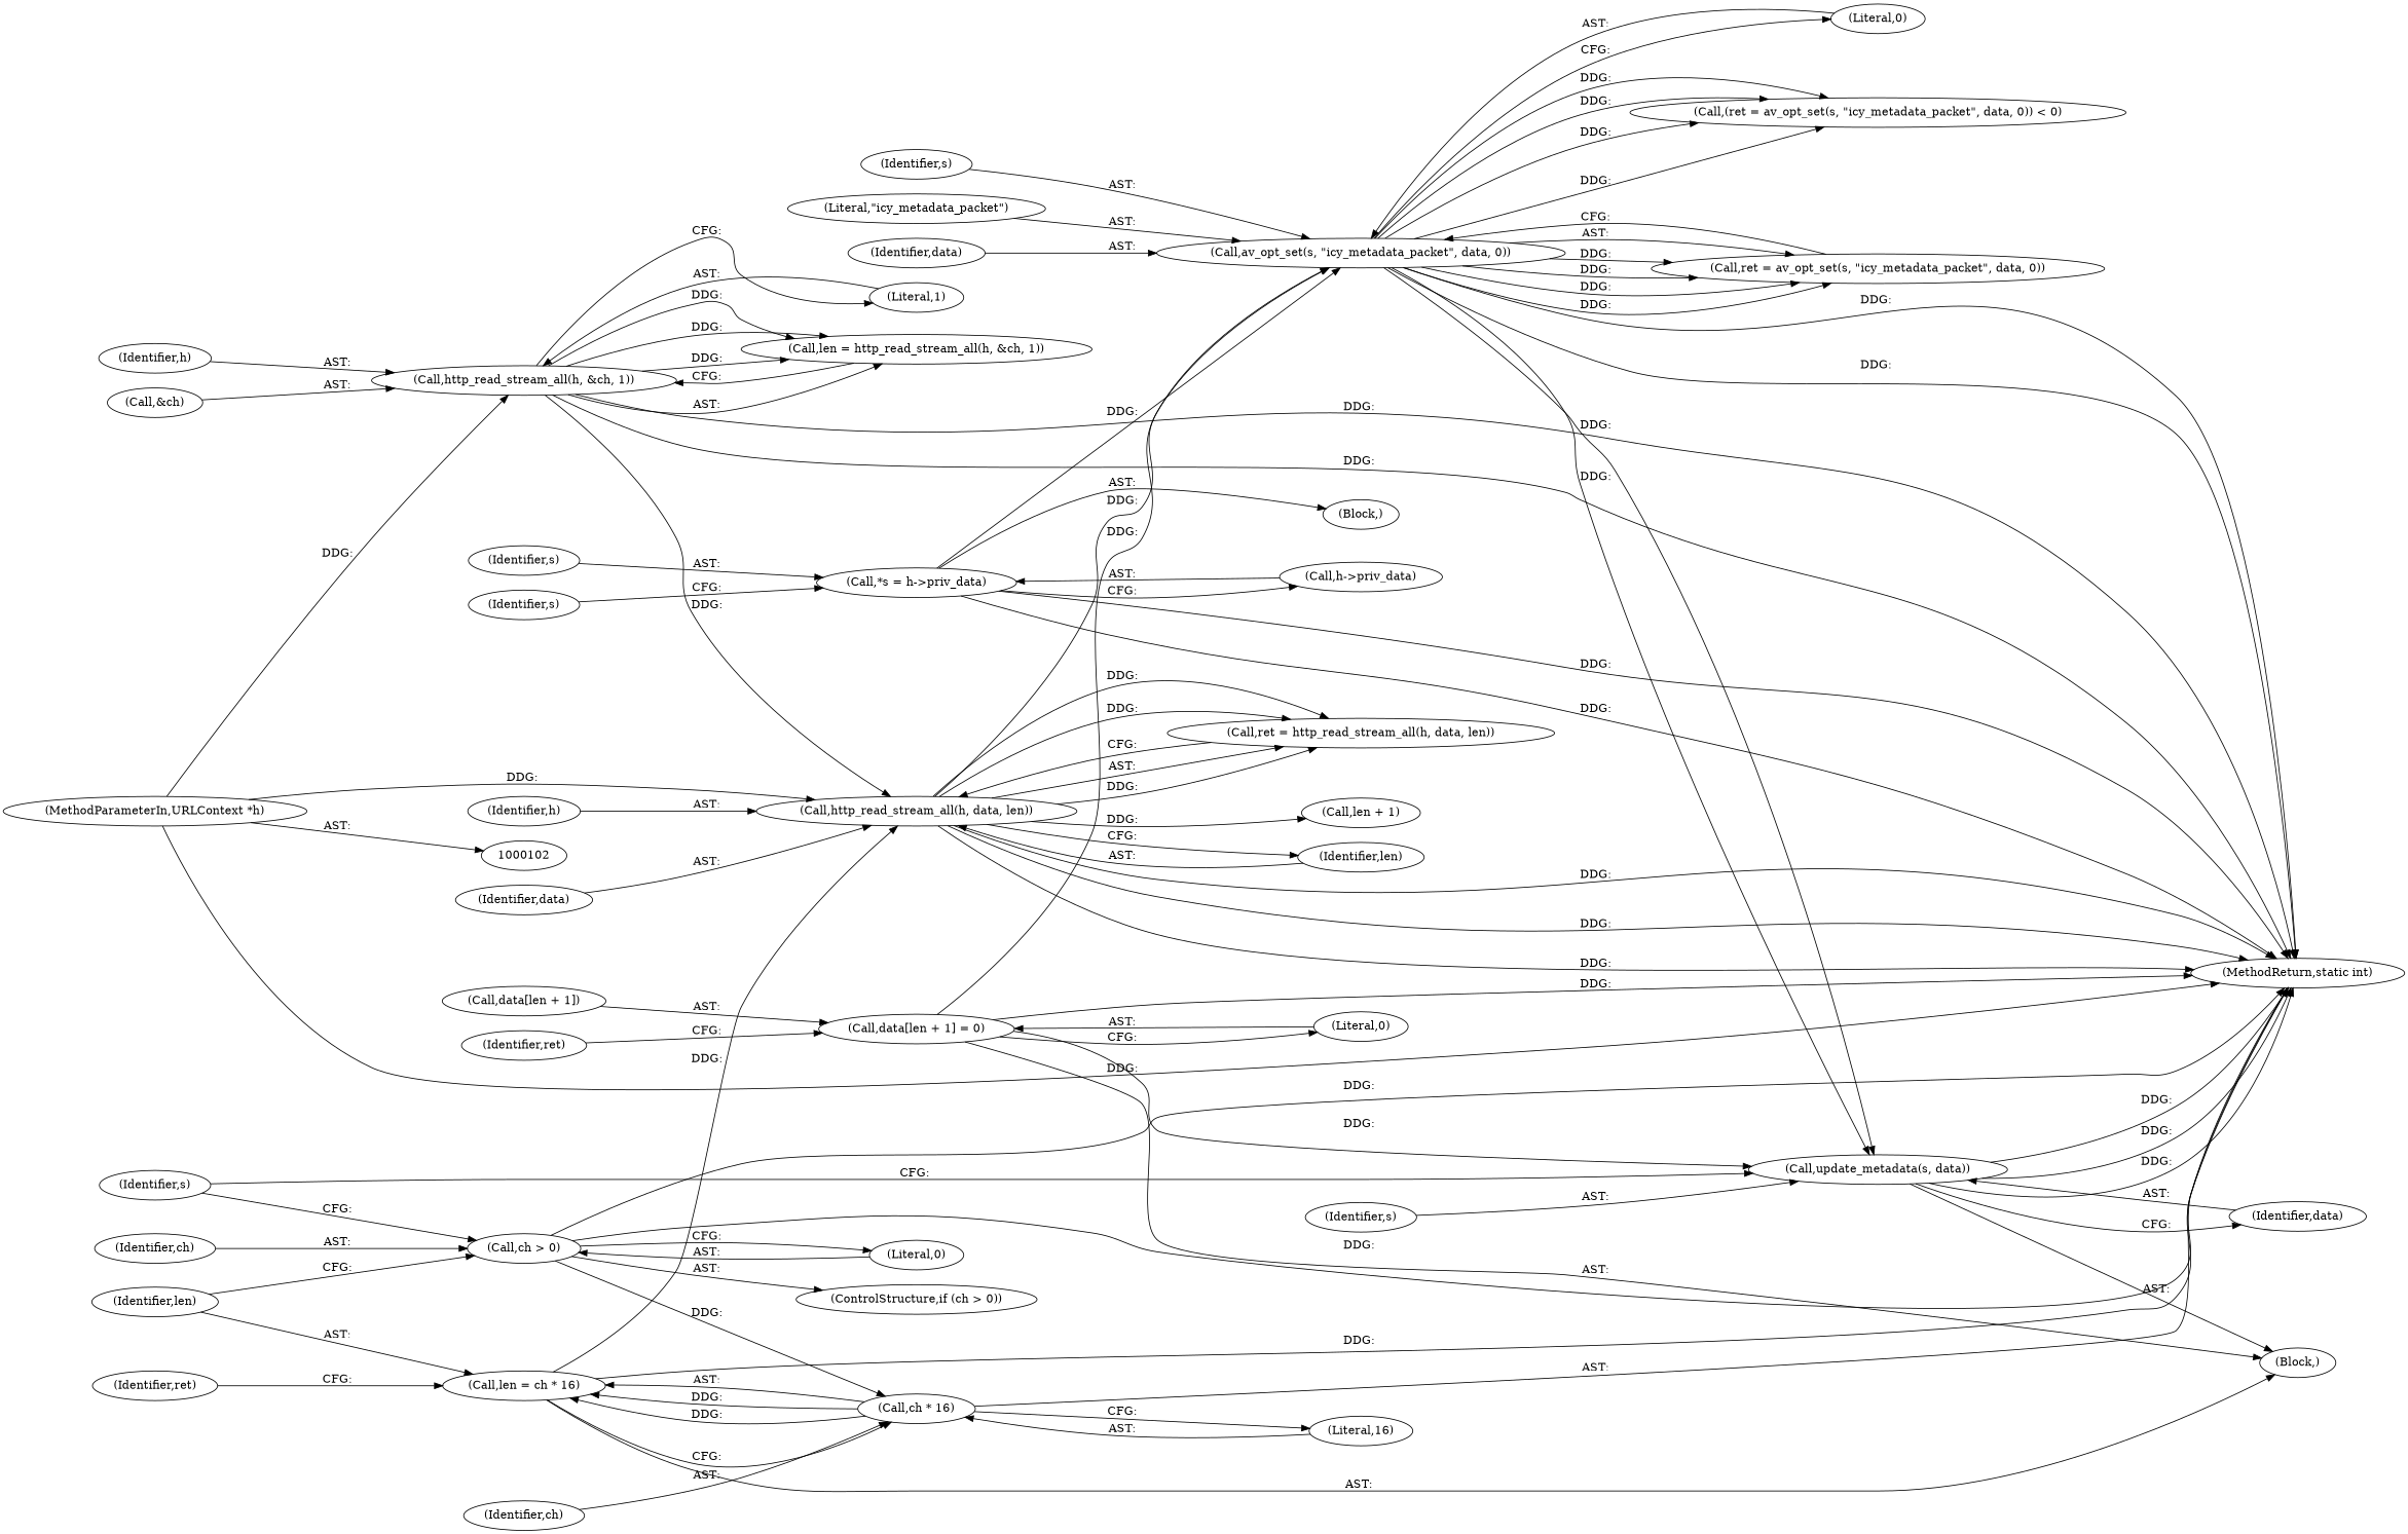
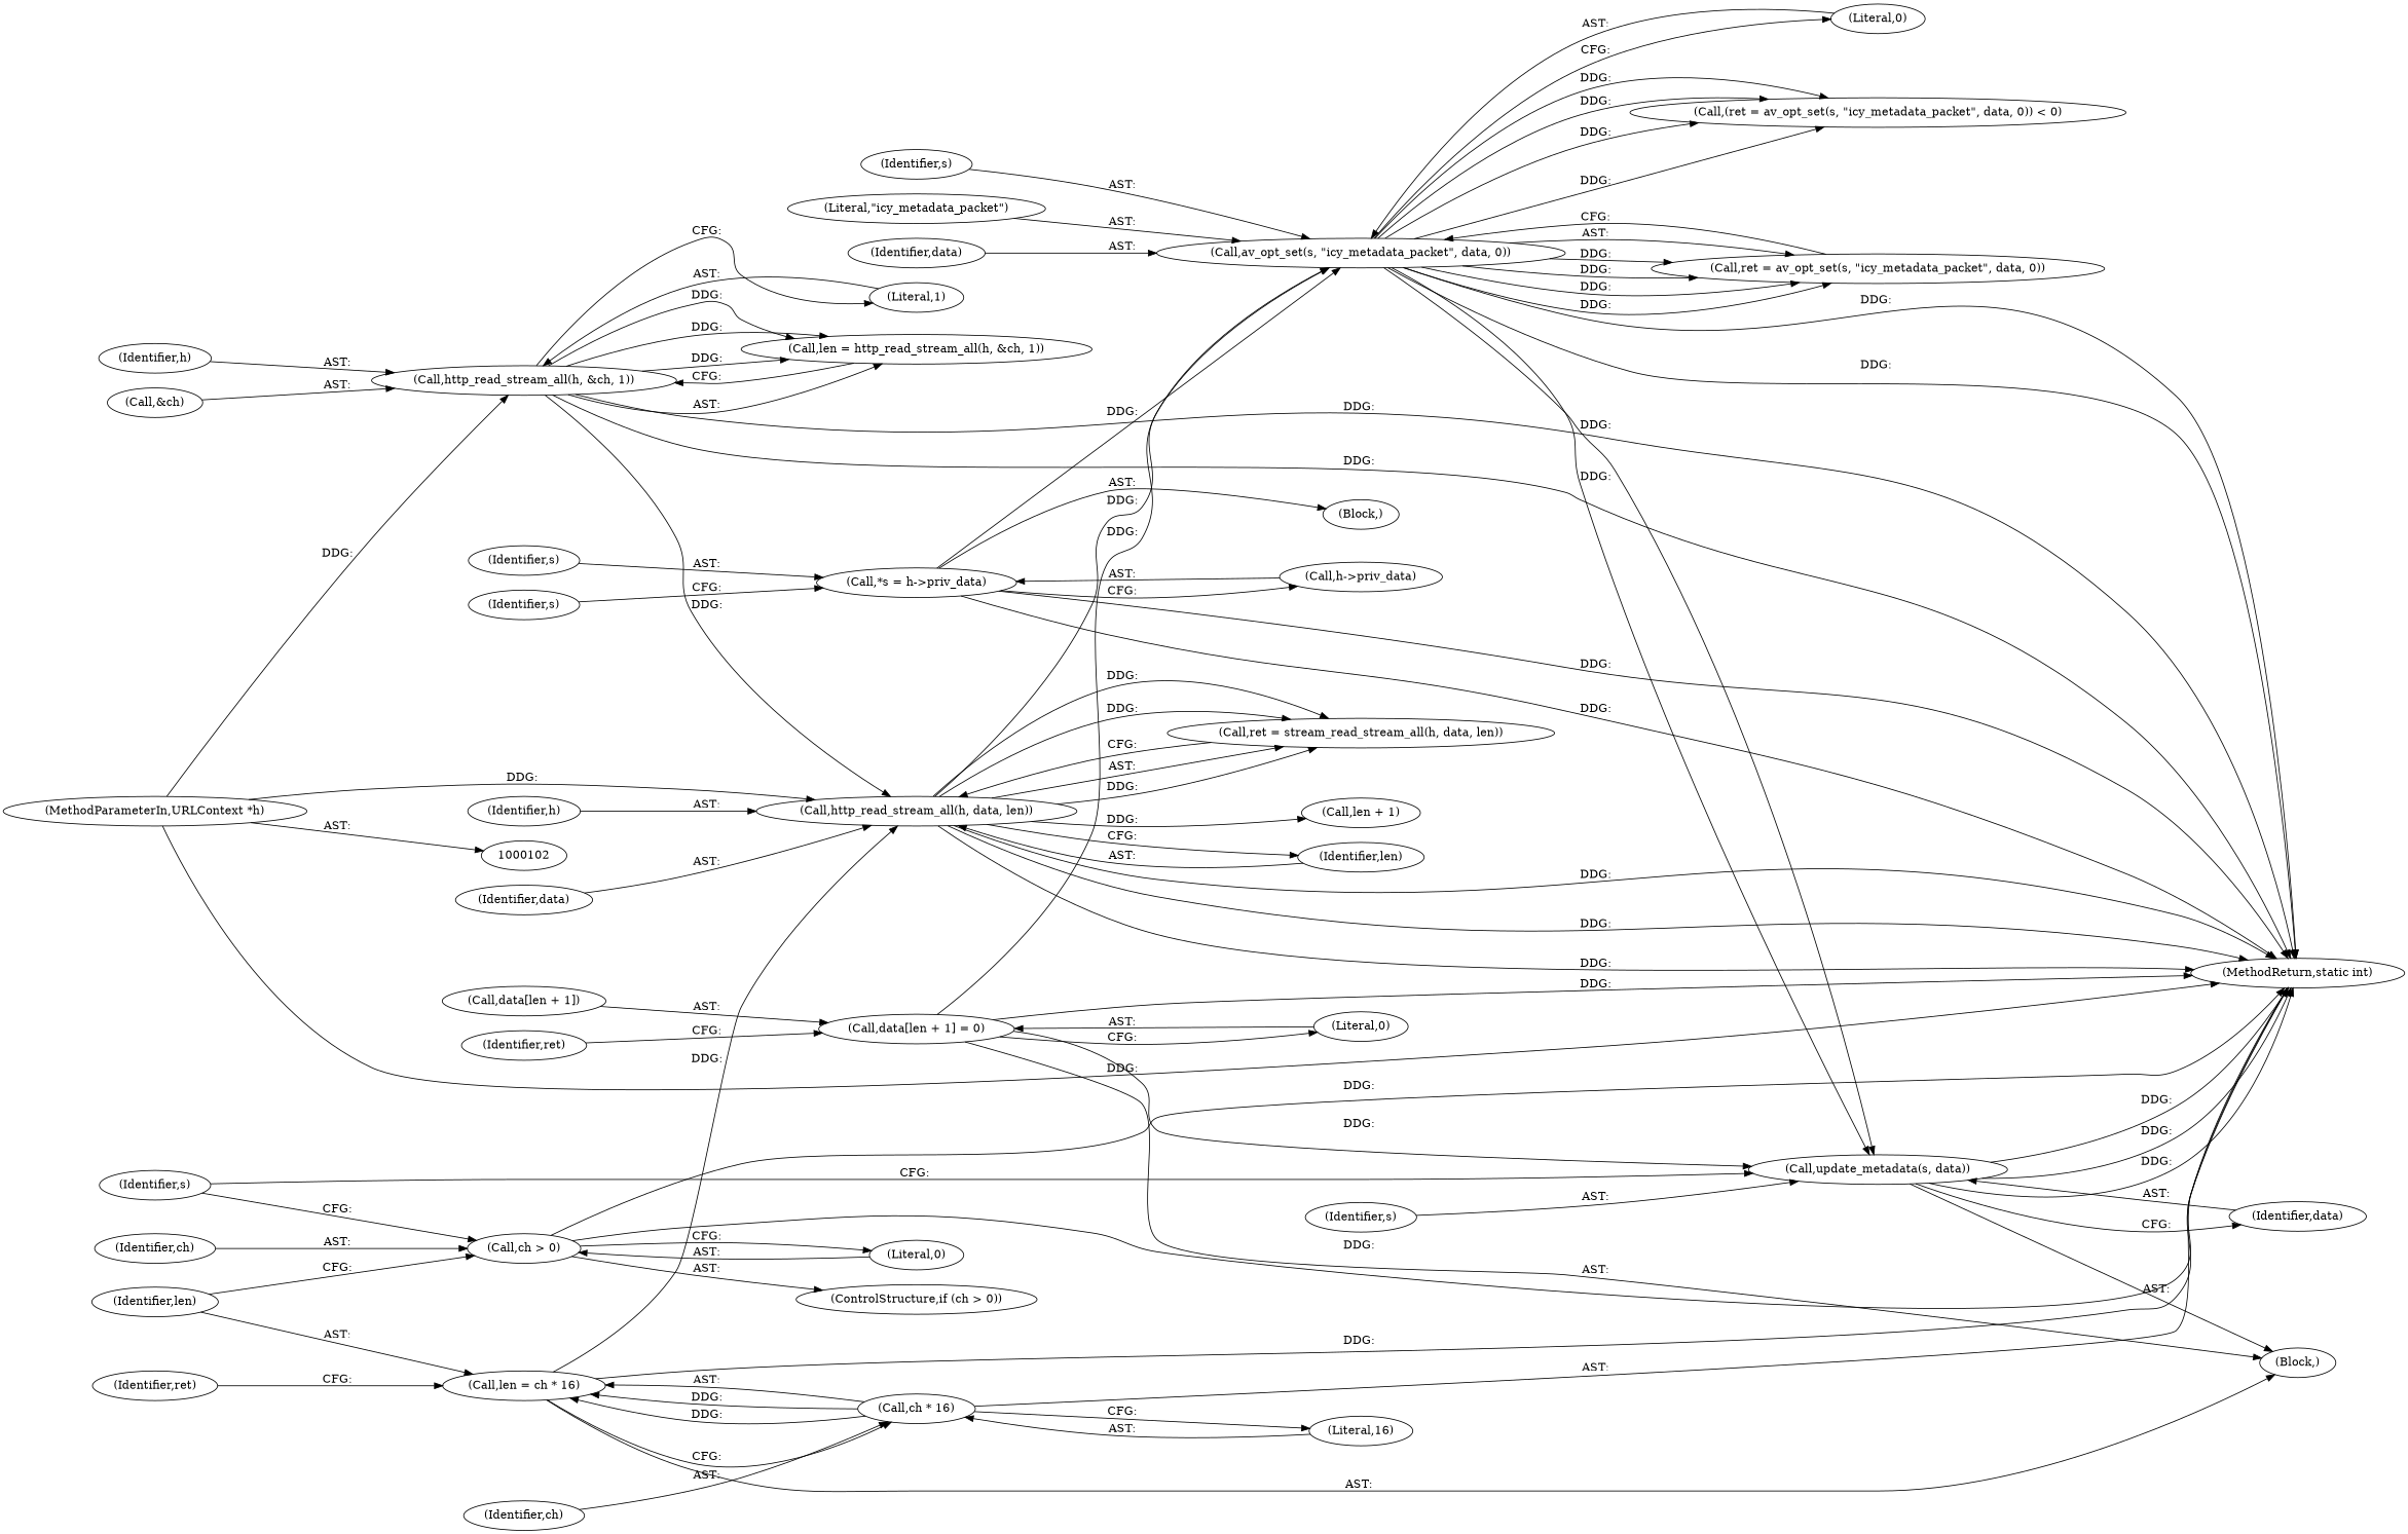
  digraph {
    rankdir=LR
    n1 [label="(Call,update_metadata(s, data))"]
    n2 [label="(MethodReturn,static int)"]
    n3 [label="(Identifier,data)"]
    n4 [label="(Block,)"]
    n5 [label="(Call,av_opt_set(s, \"icy_metadata_packet\", data, 0))"]
    n6 [label="(Call,(ret = av_opt_set(s, \"icy_metadata_packet\", data, 0)) < 0)"]
    n7 [label="(Call,ret = av_opt_set(s, \"icy_metadata_packet\", data, 0))"]
    n8 [label="(Literal,0)"]
    n9 [label="(Call,*s = h->priv_data)"]
    n10 [label="(Block,)"]
    n11 [label="(Call,h->priv_data)"]
    n12 [label="(Call,http_read_stream_all(h, data, len))"]
    n13 [label="(Call,len + 1)"]
    n14 [label="(Identifier,len)"]
-   n15 [label="(Call,ret = http_read_stream_all(h, data, len))"]
+   n15 [label="(Call,ret = stream_read_stream_all(h, data, len))"]
    n16 [label="(Call,http_read_stream_all(h, &ch, 1))"]
    n17 [label="(Call,len = http_read_stream_all(h, &ch, 1))"]
    n18 [label="(Literal,1)"]
    n19 [label="(MethodParameterIn,URLContext *h)"]
    1000102
    n21 [label="(Call,len = ch * 16)"]
    n22 [label="(Call,ch * 16)"]
    n23 [label="(Literal,16)"]
    n24 [label="(Call,ch > 0)"]
    n25 [label="(ControlStructure,if (ch > 0))"]
    n26 [label="(Literal,0)"]
    n27 [label="(Call,data[len + 1] = 0)"]
    n28 [label="(Literal,0)"]
    n29 [label="(Identifier,s)"]
    n30 [label="(Identifier,ch)"]
    n31 [label="(Identifier,ret)"]
    n32 [label="(Identifier,s)"]
    n33 [label="(Identifier,ret)"]
    n34 [label="(Identifier,s)"]
    n35 [label="(Call,data[len + 1])"]
    n36 [label="(Identifier,ch)"]
    n37 [label="(Identifier,s)"]
    n38 [label="(Literal,\"icy_metadata_packet\")"]
    n39 [label="(Call,&ch)"]
    n40 [label="(Identifier,len)"]
    n41 [label="(Identifier,s)"]
    n42 [label="(Identifier,h)"]
    n43 [label="(Identifier,h)"]
    n44 [label="(Identifier,data)"]
    n45 [label="(Identifier,data)"]
    n1 -> n2 [label="DDG: "]
    n1 -> n2 [label="DDG: "]
    n1 -> n2 [label="DDG: "]
    n1 -> n3 [label="CFG: "]
    n1 -> n4 [label="AST: "]
    n3 -> n1 [label="AST: "]
    n5 -> n1 [label="DDG: "]
    n5 -> n1 [label="DDG: "]
    n5 -> n2 [label="DDG: "]
    n5 -> n2 [label="DDG: "]
    n5 -> n6 [label="DDG: "]
    n5 -> n6 [label="DDG: "]
    n5 -> n6 [label="DDG: "]
    n5 -> n6 [label="DDG: "]
    n5 -> n7 [label="AST: "]
    n5 -> n7 [label="DDG: "]
    n5 -> n7 [label="DDG: "]
    n5 -> n7 [label="DDG: "]
    n5 -> n7 [label="DDG: "]
    n5 -> n8 [label="CFG: "]
    n7 -> n5 [label="CFG: "]
    n8 -> n5 [label="AST: "]
    n9 -> n2 [label="DDG: "]
    n9 -> n2 [label="DDG: "]
    n9 -> n5 [label="DDG: "]
    n9 -> n10 [label="AST: "]
    n9 -> n11 [label="CFG: "]
    n11 -> n9 [label="AST: "]
    n12 -> n2 [label="DDG: "]
    n12 -> n2 [label="DDG: "]
    n12 -> n2 [label="DDG: "]
    n12 -> n5 [label="DDG: "]
    n12 -> n13 [label="DDG: "]
    n12 -> n14 [label="CFG: "]
    n12 -> n15 [label="AST: "]
    n12 -> n15 [label="DDG: "]
    n12 -> n15 [label="DDG: "]
    n12 -> n15 [label="DDG: "]
    n14 -> n12 [label="AST: "]
    n15 -> n12 [label="CFG: "]
    n16 -> n2 [label="DDG: "]
    n16 -> n2 [label="DDG: "]
    n16 -> n12 [label="DDG: "]
    n16 -> n17 [label="AST: "]
    n16 -> n17 [label="DDG: "]
    n16 -> n17 [label="DDG: "]
    n16 -> n17 [label="DDG: "]
    n16 -> n18 [label="CFG: "]
    n17 -> n16 [label="CFG: "]
    n18 -> n16 [label="AST: "]
    n19 -> n2 [label="DDG: "]
    n19 -> n12 [label="DDG: "]
    n19 -> n16 [label="DDG: "]
    n19 -> 1000102 [label="AST: "]
    n21 -> n2 [label="DDG: "]
    n21 -> n4 [label="AST: "]
    n21 -> n12 [label="DDG: "]
    n21 -> n22 [label="CFG: "]
    n22 -> n2 [label="AST: "]
    n22 -> n21 [label="AST: "]
    n22 -> n21 [label="DDG: "]
    n22 -> n21 [label="DDG: "]
    n22 -> n23 [label="CFG: "]
    n23 -> n22 [label="AST: "]
    n24 -> n2 [label="DDG: "]
    n24 -> n2 [label="DDG: "]
-   n24 -> n22 [label="DDG: "]
    n24 -> n25 [label="AST: "]
    n24 -> n26 [label="CFG: "]
    n26 -> n24 [label="AST: "]
    n27 -> n1 [label="DDG: "]
    n27 -> n2 [label="DDG: "]
    n27 -> n4 [label="AST: "]
    n27 -> n5 [label="DDG: "]
    n27 -> n28 [label="CFG: "]
    n28 -> n27 [label="AST: "]
    n29 -> n1 [label="AST: "]
    n30 -> n24 [label="AST: "]
    n31 -> n27 [label="CFG: "]
    n32 -> n5 [label="AST: "]
    n33 -> n21 [label="CFG: "]
    n34 -> n9 [label="CFG: "]
    n35 -> n27 [label="AST: "]
    n36 -> n22 [label="AST: "]
    n37 -> n1 [label="CFG: "]
    n37 -> n24 [label="CFG: "]
    n38 -> n5 [label="AST: "]
    n39 -> n16 [label="AST: "]
    n40 -> n21 [label="AST: "]
    n40 -> n24 [label="CFG: "]
    n41 -> n9 [label="AST: "]
    n42 -> n12 [label="AST: "]
    n43 -> n16 [label="AST: "]
    n44 -> n12 [label="AST: "]
    n45 -> n5 [label="AST: "]
  }
